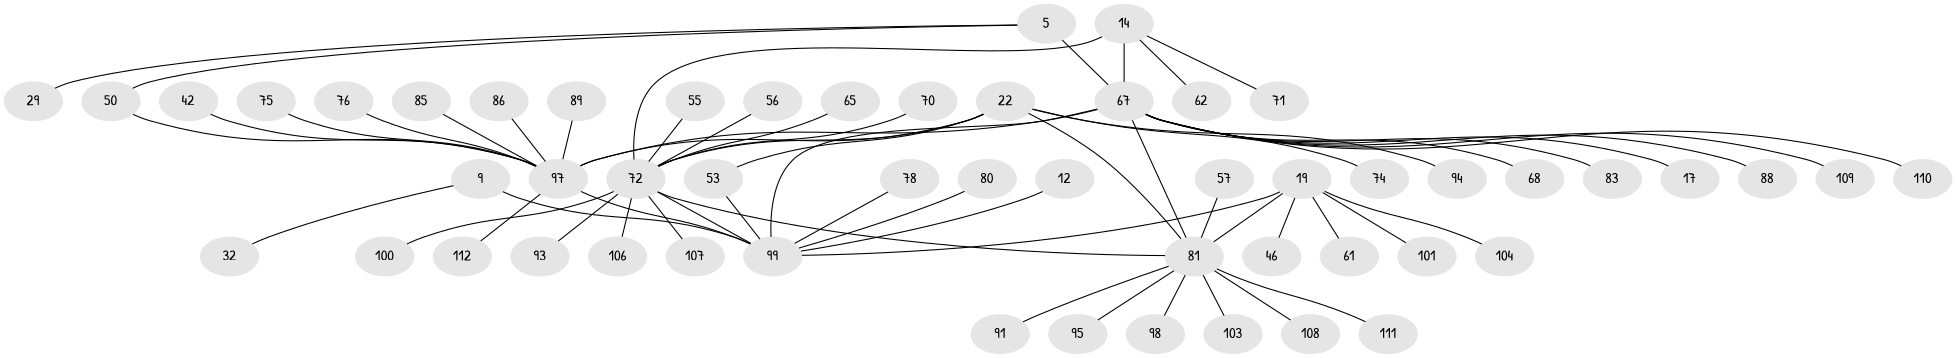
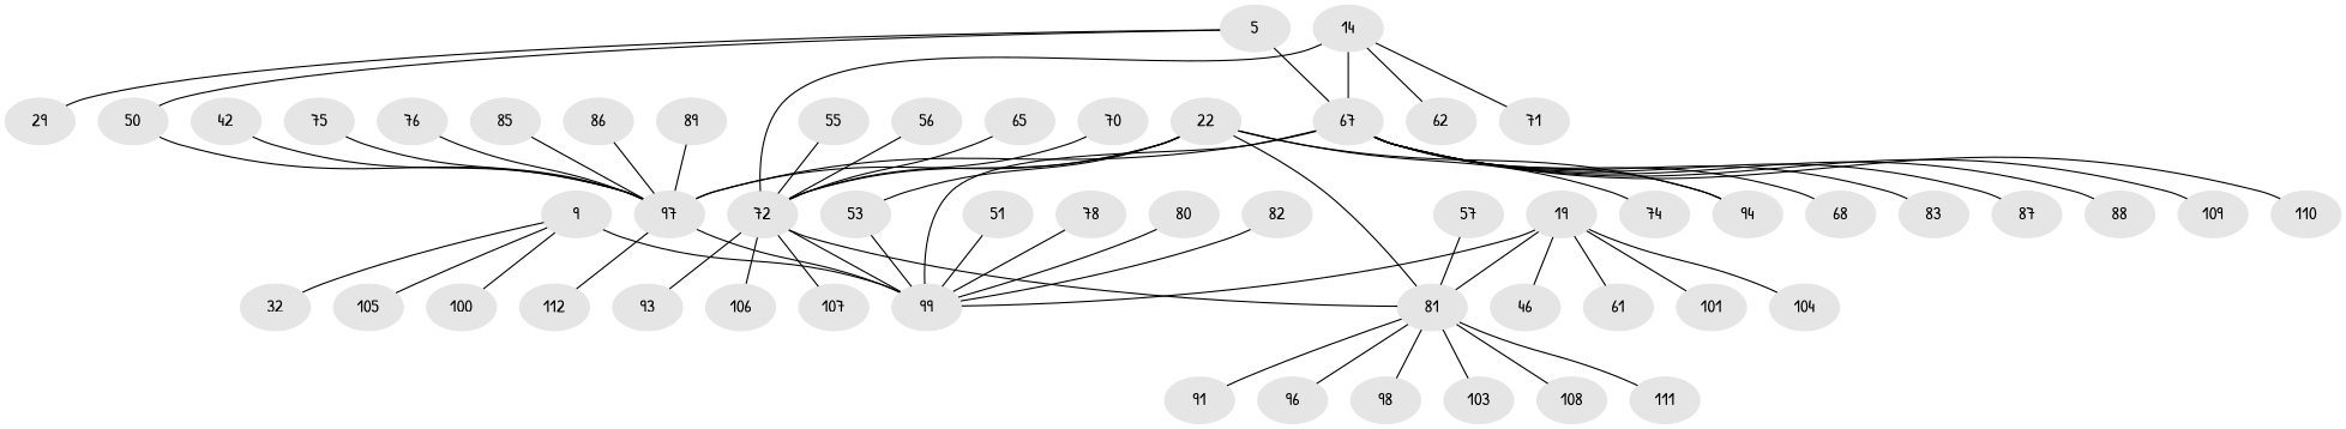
  graph {
    fontname="Patrick Hand"
    node [color=gray90 fontname="Patrick Hand" style=filled]
    edge [fontname="Patrick Hand"]
    5 [super="+4"]
    29
    50
    67 [super="+66"]
    97 [super="+92+41"]
    99 [super="+10+30+49+77+8"]
    81 [super="+20+33+44+36+43+48"]
    68
    83
-   87 [super="+69" label=17]
+   87 [super="+69"]
    88
    109
    110
    9 [super="+7"]
    32
+   105
    14 [super="+13"]
    62
    71
    72 [super="+11+15+31+54"]
    93
    100 [super="+96"]
    106
    107
    91 [super="+90"]
-   95 [super="+84"]
+   95 [super="+84" label=96]
    98 [super="+79"]
    103 [super="+28"]
    108
    111
    19 [super="+17"]
    46
    61
    101
    104
    22 [super="+21"]
    53
    74
    94
    112 [super="+27"]
    42
+   51
    55
    56
    57
    65
    70 [super="+59"]
    75
    76
    78
    80
-   82 [super="+35+38" label=12]
+   82 [super="+35+38"]
    85
    86
    89
    5 -- 29
    5 -- 50
    5 -- 67 [weight=6]
    50 -- 97
    67 -- 97
    67 -- 99
-   67 -- 81 [weight=2]
+   67 -- 94 [weight=2]
    67 -- 68
    67 -- 83
    67 -- 87
    67 -- 88
    67 -- 109
    67 -- 110
    97 -- 99 [weight=2]
    97 -- 112
    81 -- 91
    81 -- 95
    81 -- 98
    81 -- 103
    81 -- 108
    81 -- 111
    9 -- 99 [weight=6]
    9 -- 32
+   9 -- 105
    14 -- 67
    14 -- 62
    14 -- 71
    14 -- 72 [weight=6]
    72 -- 99 [weight=2]
    72 -- 81 [weight=2]
    72 -- 93
-   72 -- 100
+   9 -- 100
    72 -- 106
    72 -- 107
    19 -- 99
    19 -- 81 [weight=6]
    19 -- 46
    19 -- 61
    19 -- 101
    19 -- 104
    22 -- 97 [weight=6]
    22 -- 81
    22 -- 72
    22 -- 53
    22 -- 74
    22 -- 94
    53 -- 99
    42 -- 97
+   51 -- 99
    55 -- 72
    56 -- 72
    57 -- 81
    65 -- 72
    70 -- 72
    75 -- 97
    76 -- 97
    78 -- 99
    80 -- 99
    82 -- 99
    85 -- 97
    86 -- 97
    89 -- 97
  }
